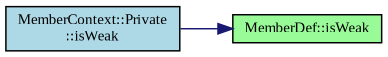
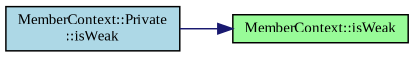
  digraph {
    rankdir=LR
    fontname="Liberation Serif"
    node [color=black fontname="Liberation Serif" fontsize=10 shape=record style=filled]
    n1 [fillcolor=lightblue fontcolor=black height=0.2 label="MemberContext::Private\l::isWeak" width=0.4]
-   n2 [fillcolor=palegreen height=0.2 label="MemberDef::isWeak" width=0.4]
+   n2 [fillcolor=palegreen height=0.2 label="MemberContext::isWeak" width=0.4]
    n1 -> n2 [color=midnightblue fontname="Liberation Serif" fontsize=10 labelfontname=Helvetica labelfontsize=10 style=solid]
  }
